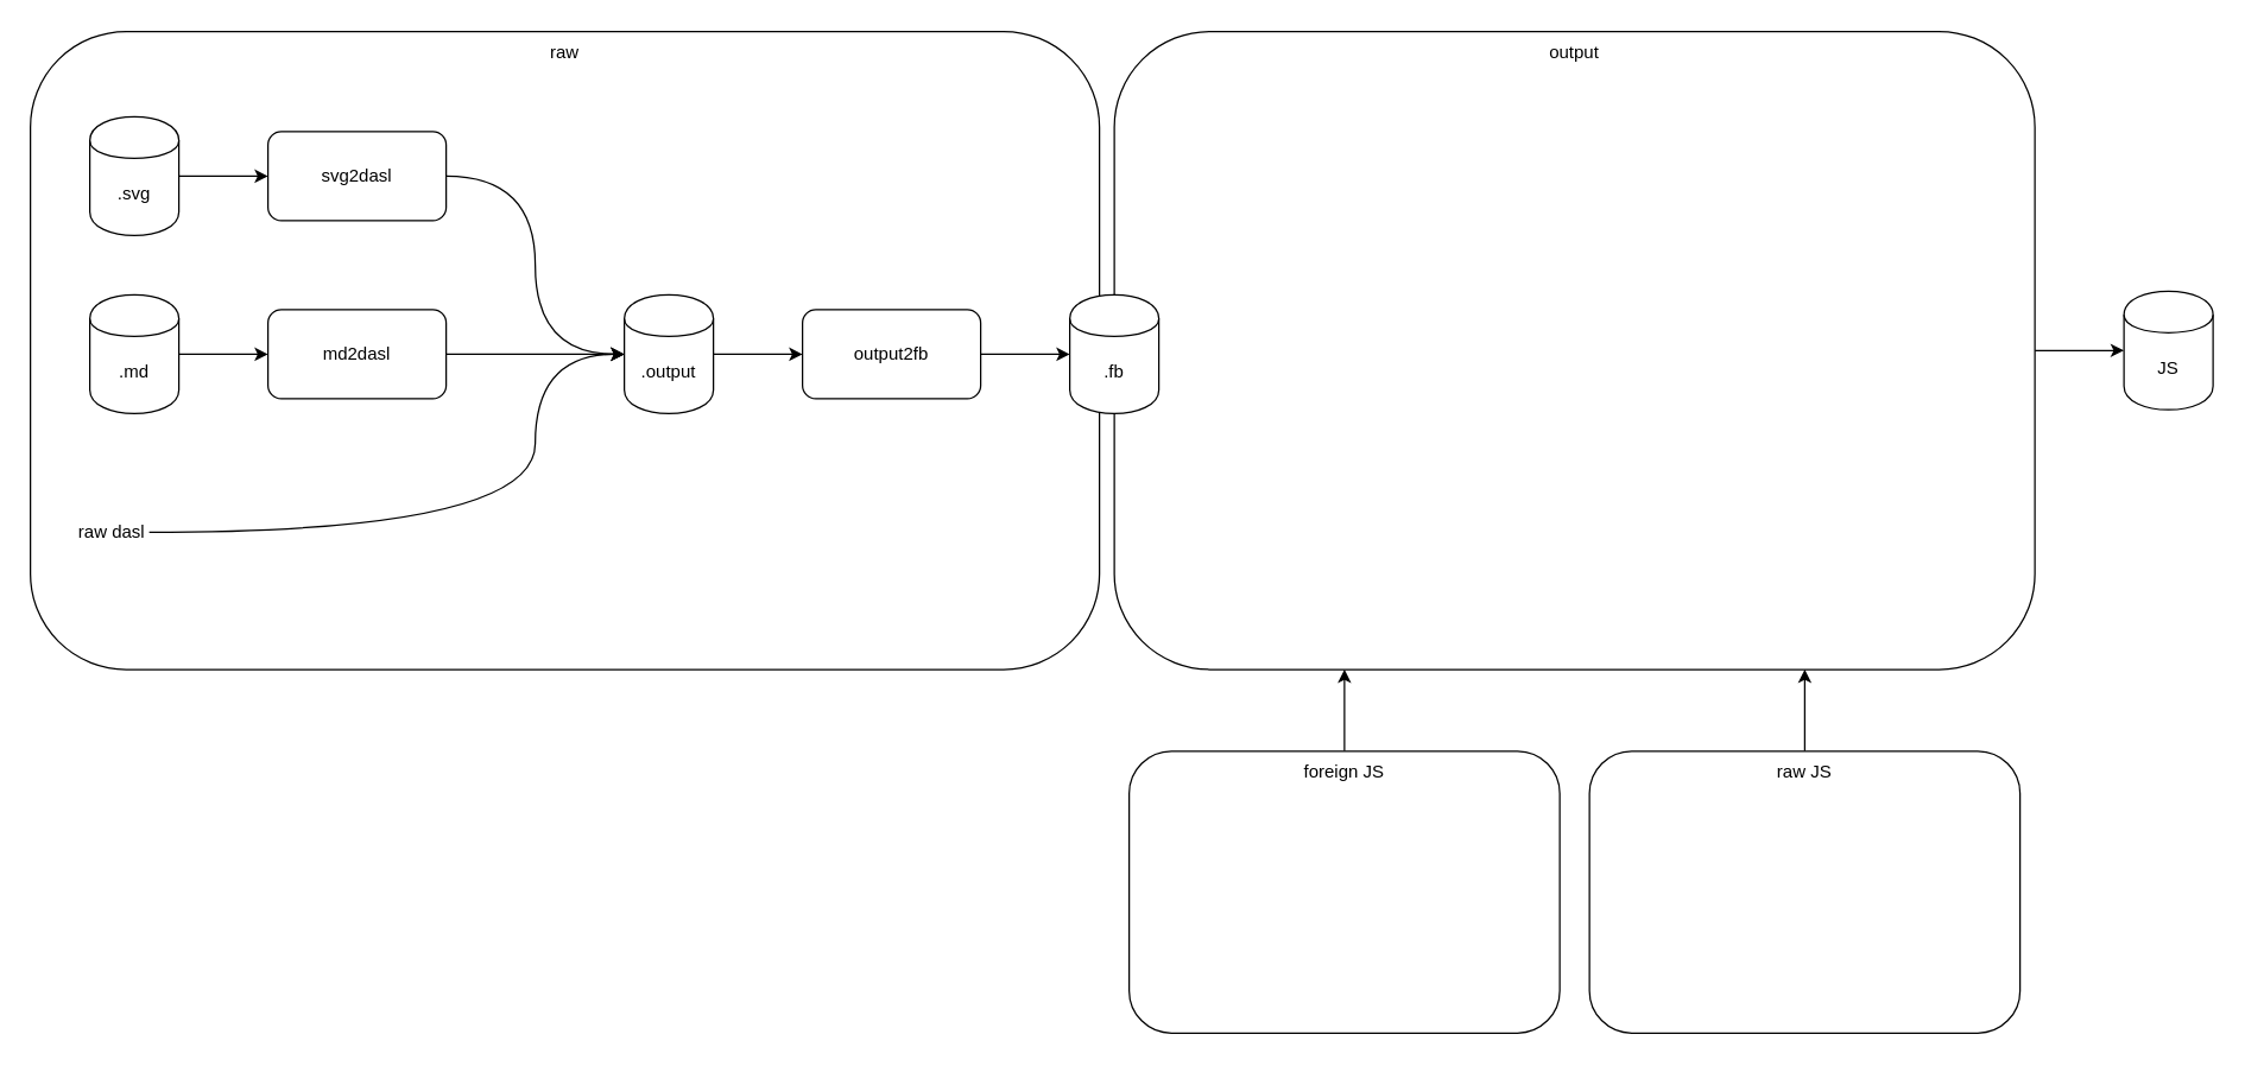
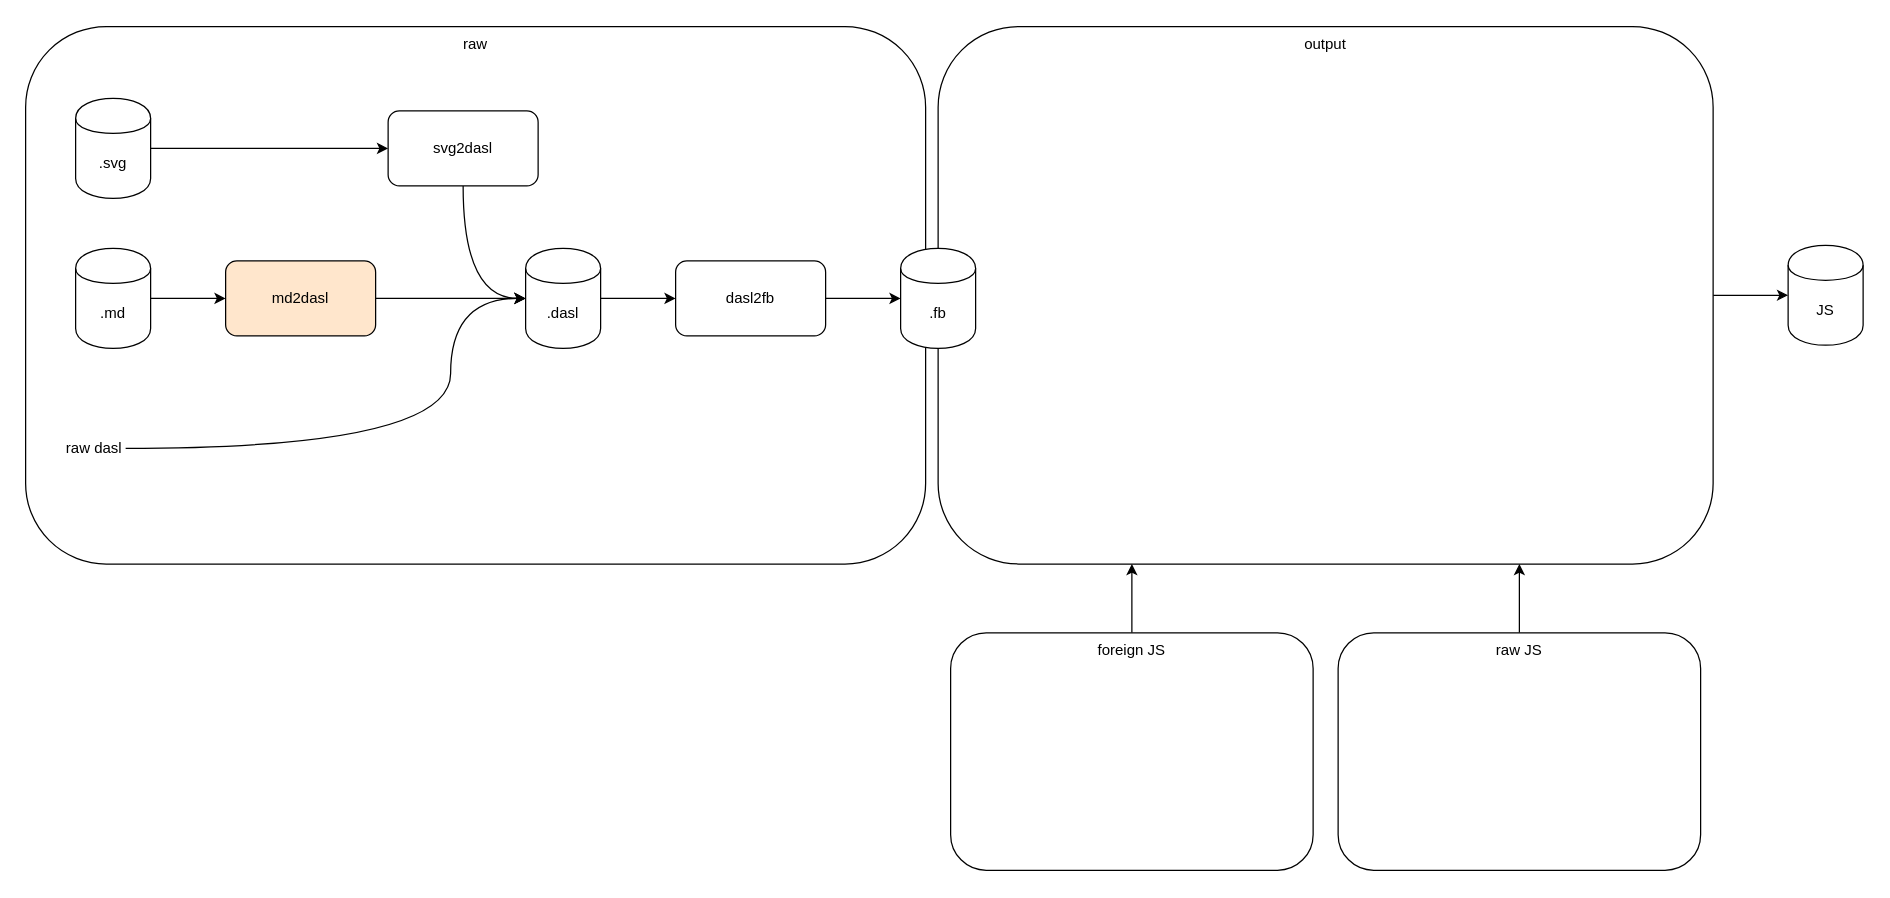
  <mxCell id="0" />
  <mxCell id="1" parent="0" />
  <mxCell id="2" style="edgeStyle=orthogonalEdgeStyle;curved=1;orthogonalLoop=1;jettySize=auto;html=1;entryX=0;entryY=0.5;entryDx=0;entryDy=0;" edge="1" parent="1" source="3" target="19"><mxGeometry relative="1" as="geometry" /></mxCell>
  <mxCell id="3" value="output" style="rounded=1;whiteSpace=wrap;html=1;verticalAlign=top;" vertex="1" parent="1"><mxGeometry x="750" y="20.5" width="620" height="430" as="geometry" /></mxCell>
  <mxCell id="4" value="raw" style="rounded=1;whiteSpace=wrap;html=1;verticalAlign=top;" vertex="1" parent="1"><mxGeometry x="20" y="20.5" width="720" height="430" as="geometry" /></mxCell>
  <mxCell id="5" style="edgeStyle=orthogonalEdgeStyle;curved=1;orthogonalLoop=1;jettySize=auto;html=1;entryX=0;entryY=0.5;entryDx=0;entryDy=0;" edge="1" parent="1" source="6" target="22"><mxGeometry relative="1" as="geometry" /></mxCell>
- <mxCell id="6" value=".output" style="shape=cylinder;whiteSpace=wrap;html=1;boundedLbl=1;backgroundOutline=1;" vertex="1" parent="1"><mxGeometry x="420" y="198" width="60" height="80" as="geometry" /></mxCell>
+ <mxCell id="6" value=".dasl" style="shape=cylinder;whiteSpace=wrap;html=1;boundedLbl=1;backgroundOutline=1;" vertex="1" parent="1"><mxGeometry x="420" y="198" width="60" height="80" as="geometry" /></mxCell>
  <mxCell id="7" value=".fb" style="shape=cylinder;whiteSpace=wrap;html=1;boundedLbl=1;backgroundOutline=1;" vertex="1" parent="1"><mxGeometry x="720" y="198" width="60" height="80" as="geometry" /></mxCell>
  <mxCell id="8" style="edgeStyle=orthogonalEdgeStyle;rounded=0;orthogonalLoop=1;jettySize=auto;html=1;exitX=1;exitY=0.5;exitDx=0;exitDy=0;" edge="1" parent="1" source="9" target="11"><mxGeometry relative="1" as="geometry" /></mxCell>
  <mxCell id="9" value=".svg" style="shape=cylinder;whiteSpace=wrap;html=1;boundedLbl=1;backgroundOutline=1;" vertex="1" parent="1"><mxGeometry x="60" y="78" width="60" height="80" as="geometry" /></mxCell>
  <mxCell id="10" style="edgeStyle=orthogonalEdgeStyle;orthogonalLoop=1;jettySize=auto;html=1;entryX=0;entryY=0.5;entryDx=0;entryDy=0;curved=1;" edge="1" parent="1" source="11" target="6"><mxGeometry relative="1" as="geometry" /></mxCell>
- <mxCell id="11" value="svg2dasl" style="rounded=1;whiteSpace=wrap;html=1;" vertex="1" parent="1"><mxGeometry x="180" y="88" width="120" height="60" as="geometry" /></mxCell>
+ <mxCell id="11" value="svg2dasl" style="rounded=1;whiteSpace=wrap;html=1;" vertex="1" parent="1"><mxGeometry x="310" y="88" width="120" height="60" as="geometry" /></mxCell>
  <mxCell id="12" style="edgeStyle=orthogonalEdgeStyle;rounded=0;orthogonalLoop=1;jettySize=auto;html=1;exitX=1;exitY=0.5;exitDx=0;exitDy=0;" edge="1" parent="1" source="13" target="15"><mxGeometry relative="1" as="geometry" /></mxCell>
  <mxCell id="13" value=".md" style="shape=cylinder;whiteSpace=wrap;html=1;boundedLbl=1;backgroundOutline=1;" vertex="1" parent="1"><mxGeometry x="60" y="198" width="60" height="80" as="geometry" /></mxCell>
  <mxCell id="14" style="edgeStyle=orthogonalEdgeStyle;curved=1;orthogonalLoop=1;jettySize=auto;html=1;exitX=1;exitY=0.5;exitDx=0;exitDy=0;entryX=0;entryY=0.5;entryDx=0;entryDy=0;" edge="1" parent="1" source="15" target="6"><mxGeometry relative="1" as="geometry" /></mxCell>
- <mxCell id="15" value="md2dasl" style="rounded=1;whiteSpace=wrap;html=1;" vertex="1" parent="1"><mxGeometry x="180" y="208" width="120" height="60" as="geometry" /></mxCell>
+ <mxCell id="15" value="md2dasl" style="rounded=1;whiteSpace=wrap;html=1;fillColor=#ffe6cc;" vertex="1" parent="1"><mxGeometry x="180" y="208" width="120" height="60" as="geometry" /></mxCell>
  <mxCell id="16" style="edgeStyle=orthogonalEdgeStyle;curved=1;orthogonalLoop=1;jettySize=auto;html=1;entryX=0;entryY=0.5;entryDx=0;entryDy=0;" edge="1" parent="1" target="6"><mxGeometry relative="1" as="geometry"><mxPoint x="100" y="358" as="sourcePoint" /><mxPoint x="430" y="248" as="targetPoint" /><Array as="points"><mxPoint x="360" y="358" /><mxPoint x="360" y="238" /></Array></mxGeometry></mxCell>
  <mxCell id="17" style="edgeStyle=orthogonalEdgeStyle;curved=1;orthogonalLoop=1;jettySize=auto;html=1;exitX=0.5;exitY=0;exitDx=0;exitDy=0;entryX=0.25;entryY=1;entryDx=0;entryDy=0;" edge="1" parent="1" source="18" target="3"><mxGeometry relative="1" as="geometry" /></mxCell>
  <mxCell id="18" value="foreign JS" style="rounded=1;whiteSpace=wrap;html=1;verticalAlign=top;" vertex="1" parent="1"><mxGeometry x="760" y="505.5" width="290" height="190" as="geometry" /></mxCell>
  <mxCell id="19" value="JS" style="shape=cylinder;whiteSpace=wrap;html=1;boundedLbl=1;backgroundOutline=1;" vertex="1" parent="1"><mxGeometry x="1430" y="195.5" width="60" height="80" as="geometry" /></mxCell>
  <mxCell id="20" value="raw dasl" style="text;html=1;strokeColor=none;fillColor=none;align=center;verticalAlign=middle;whiteSpace=wrap;rounded=0;" vertex="1" parent="1"><mxGeometry x="50" y="348" width="50" height="20" as="geometry" /></mxCell>
  <mxCell id="21" style="edgeStyle=orthogonalEdgeStyle;curved=1;orthogonalLoop=1;jettySize=auto;html=1;" edge="1" parent="1" source="22" target="7"><mxGeometry relative="1" as="geometry" /></mxCell>
- <mxCell id="22" value="output2fb" style="rounded=1;whiteSpace=wrap;html=1;" vertex="1" parent="1"><mxGeometry x="540" y="208" width="120" height="60" as="geometry" /></mxCell>
+ <mxCell id="22" value="dasl2fb" style="rounded=1;whiteSpace=wrap;html=1;" vertex="1" parent="1"><mxGeometry x="540" y="208" width="120" height="60" as="geometry" /></mxCell>
  <mxCell id="23" style="edgeStyle=orthogonalEdgeStyle;curved=1;orthogonalLoop=1;jettySize=auto;html=1;exitX=0.5;exitY=0;exitDx=0;exitDy=0;entryX=0.75;entryY=1;entryDx=0;entryDy=0;" edge="1" parent="1" source="24" target="3"><mxGeometry relative="1" as="geometry" /></mxCell>
  <mxCell id="24" value="raw JS" style="rounded=1;whiteSpace=wrap;html=1;verticalAlign=top;" vertex="1" parent="1"><mxGeometry x="1070" y="505.5" width="290" height="190" as="geometry" /></mxCell>
